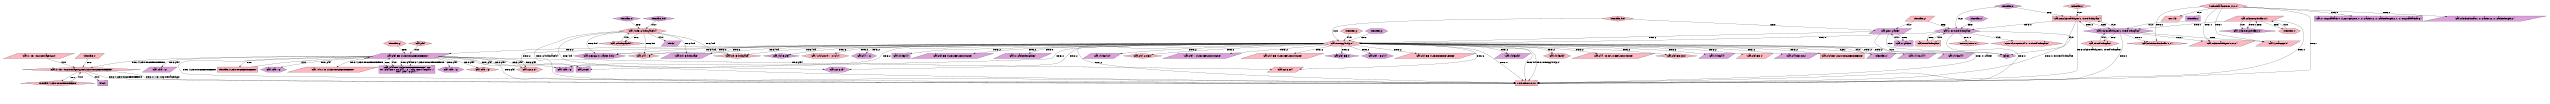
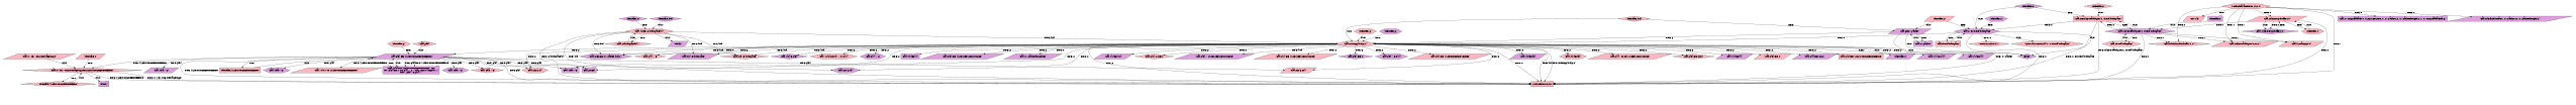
  digraph {
    node [fillcolor=lightpink shape=parallelogram style=filled]
    n1 [label="(Call,s->s3->tmp.message_type=SSL3_MT_CLIENT_HELLO)" shape=diamond]
    n2 [label="(Identifier,SSL3_MT_CLIENT_HELLO)" shape=diamond]
    n3 [label="(MethodReturn,int)" shape=folder]
    n4 [fillcolor=plum label="(Block,)" shape=folder]
    n5 [fillcolor=plum label="(Call,p[5] == SSL3_MT_CLIENT_HELLO)"]
    n6 [label="(Identifier,SSL3_MT_CLIENT_HELLO)" shape=folder]
    n7 [label="(Call,(char *)p)" shape=diamond]
    n8 [fillcolor=plum label="(Call,(p[5] == SSL3_MT_CLIENT_HELLO) &&\n\t\t\t ((p[3] == 0 && p[4] < 5 /* silly record length? */)\n\t\t\t\t|| (p[9] >= p[1])))" shape=folder]
    n9 [fillcolor=plum label="(Call,(char *)p)"]
    n10 [fillcolor=plum label="(Call,p+=5)" shape=folder]
    n11 [fillcolor=plum label="(Call,(char *)p)" shape=hexagon]
    n12 [label="(Call,*(d++) = SSL3_MT_CLIENT_HELLO)"]
    n13 [fillcolor=plum label="(Call,(char *)p)" shape=folder]
    n14 [fillcolor=plum label="(Call,(char *)p)" shape=hexagon]
    n15 [fillcolor=plum label="(Call,n2s(p,sil))" shape=hexagon]
    n16 [label="(Call,n2s(p,csl))"]
    n17 [label="(Call,n2s(p,cl))" shape=hexagon]
    n18 [label="(Call,memcpy(buf,p,n))" shape=hexagon]
    n19 [fillcolor=plum label="(Call,v[0]=p[3])"]
    n20 [label="(Call,v[0]=p[3])" shape=hexagon]
    n21 [label="(Call,p[4] >= TLS1_VERSION_MINOR)"]
    n22 [label="(Call,p[3] == 0x00)" shape=diamond]
    n23 [fillcolor=plum label="(Call,v[1]=p[4])"]
    n24 [label="(Call,p[3] == 0)"]
    n25 [fillcolor=plum label="(Call,p[4] == 0x02)"]
    n26 [label="(Call,p[2] == SSL2_MT_CLIENT_HELLO)" shape=folder]
    n27 [fillcolor=plum label="(Identifier,n)"]
    n28 [fillcolor=plum label="(Call,v[1] = p[4])"]
    n29 [fillcolor=plum label="(Call,v[1]=p[4])"]
    n30 [fillcolor=plum label="(Call,memcpy(s->packet,buf,n))" shape=hexagon]
    n31 [fillcolor=plum label="(Call,v[0] = p[3])" shape=diamond]
    n32 [label="(Call,((p[0]&0x7f)<<8)|p[1])" shape=hexagon]
    n33 [fillcolor=plum label="(Call,p[4] < 6)" shape=hexagon]
    n34 [label="(Call,p[4] < 5)" shape=diamond]
    n35 [fillcolor=plum label="(Call,buf != buf_space)"]
    n36 [fillcolor=plum label="(Block,)" shape=diamond]
    n37 [fillcolor=plum label="(Call,v[0]=p[1])" shape=folder]
    n38 [fillcolor=plum label="(Call,p[3] == SSL3_VERSION_MAJOR)"]
    n39 [fillcolor=plum label="(Call,s->packet_length=n)"]
    n40 [fillcolor=plum label="(Call,v[1]=p[10])"]
    n41 [label="(Call,p[0] & 0x80)" shape=diamond]
    n42 [fillcolor=plum label="(Call,p[9] > SSL3_VERSION_MAJOR)"]
    n43 [label="(Call,p[1] == SSL3_VERSION_MAJOR)"]
    n44 [fillcolor=plum label="(Call,p[3] == 0)" shape=diamond]
    n45 [fillcolor=plum label="(Call,p[9] >= p[1])" shape=hexagon]
    n46 [label="(Call,buf != buf_space)" shape=diamond]
    n47 [label="(Call,p[0] == SSL3_RT_HANDSHAKE)"]
    n48 [label="(Call,*buf= &(buf_space[0]))" shape=hexagon]
    n49 [label="(Call,&(buf_space[0]))" shape=diamond]
    n50 [fillcolor=plum label="(Block,)"]
    n51 [fillcolor=plum label="(Call,p=s->packet)"]
    n52 [fillcolor=plum label="(Call,s->packet)" shape=folder]
    n53 [fillcolor=plum label="(Call,n != sizeof buf_space)" shape=hexagon]
    n54 [label="(ControlStructure,if (n != sizeof buf_space))" shape=hexagon]
    n55 [label="(Call,sizeof buf_space)" shape=folder]
    n56 [label="(Return,return(n);)" shape=diamond]
    n57 [label="(Call,n=ssl23_read_bytes(s, sizeof buf_space))" shape=folder]
    n58 [fillcolor=plum label="(Call,ssl23_read_bytes(s, sizeof buf_space))" shape=hexagon]
    n59 [label="(Call,sizeof buf_space)" shape=hexagon]
    n60 [label="(Call,ssl23_read_bytes(s,n+2))"]
    n61 [label="(Call,SSL_accept(s))"]
    n62 [label="(Call,ssl_init_wbio_buffer(s,1))" shape=diamond]
    n63 [label="(Call,ssl3_setup_buffers(s))"]
    n64 [label="(Identifier,s)" shape=hexagon]
    n65 [fillcolor=plum label="(Call,!ssl3_setup_buffers(s))" shape=diamond]
    n66 [label="(MethodParameterIn,SSL *s)" shape=hexagon]
    n67 [fillcolor=plum label="(Call,s->msg_callback(0, SSL2_VERSION, 0, s->packet+2, s->packet_length-2, s, s->msg_callback_arg))" shape=folder]
    n68 [fillcolor=plum label="(Call,ssl3_finish_mac(s, s->packet+2, s->packet_length-2))"]
    1000143
    n70 [label="(Call,p[5])" shape=diamond]
    n71 [label="(Identifier,p)" shape=hexagon]
    n72 [fillcolor=plum label="(Identifier,p)" shape=hexagon]
    n73 [fillcolor=plum label="(Identifier,n)" shape=diamond]
    n74 [label="(Identifier,n)" shape=diamond]
    n75 [label="(Identifier,p)"]
    n76 [label="(Identifier,p)" shape=hexagon]
    n77 [fillcolor=plum label="(Identifier,n)" shape=hexagon]
    n78 [label="(Identifier,s)"]
    n79 [label="(Call,s->s3->tmp.message_type)"]
    n80 [label="(Identifier,buf)" shape=diamond]
    n81 [fillcolor=plum label="(Identifier,buf)" shape=diamond]
    n82 [fillcolor=plum label="(Identifier,n)" shape=diamond]
    n83 [fillcolor=plum label="(Identifier,s)" shape=folder]
    n1 -> n2 [label="CFG: "]
    n1 -> n3 [label="DDG: s->s3->tmp.message_type"]
    n1 -> n3 [label="DDG: SSL3_MT_CLIENT_HELLO"]
    n1 -> n4 [label="AST: "]
    n2 -> n1 [label="AST: "]
    n5 -> n1 [label="DDG: SSL3_MT_CLIENT_HELLO"]
    n5 -> n3 [label="DDG: p[5]"]
    n5 -> n3 [label="DDG: SSL3_MT_CLIENT_HELLO"]
    n5 -> n6 [label="CFG: "]
    n5 -> n7 [label="DDG: p[5]"]
    n5 -> n8 [label="AST: "]
    n5 -> n8 [label="DDG: p[5]"]
    n5 -> n8 [label="DDG: SSL3_MT_CLIENT_HELLO"]
    n5 -> n9 [label="DDG: p[5]"]
    n5 -> n10 [label="DDG: p[5]"]
    n5 -> n11 [label="DDG: p[5]"]
    n5 -> n12 [label="DDG: SSL3_MT_CLIENT_HELLO"]
    n5 -> n13 [label="DDG: p[5]"]
    n5 -> n14 [label="DDG: p[5]"]
    n5 -> n15 [label="DDG: p[5]"]
    n5 -> n16 [label="DDG: p[5]"]
    n5 -> n17 [label="DDG: p[5]"]
    n6 -> n5 [label="AST: "]
    n8 -> n5 [label="CFG: "]
    n18 -> n3 [label="DDG: n"]
    n18 -> n3 [label="DDG: buf"]
    n18 -> n3 [label="DDG: memcpy(buf,p,n)"]
    n18 -> n3 [label="DDG: p"]
    n18 -> n5 [label="DDG: p"]
    n18 -> n10 [label="DDG: p"]
    n18 -> n13 [label="DDG: p"]
    n18 -> n15 [label="DDG: p"]
    n18 -> n16 [label="DDG: p"]
    n18 -> n17 [label="DDG: p"]
    n18 -> n19 [label="DDG: p"]
    n18 -> n20 [label="DDG: p"]
    n18 -> n21 [label="DDG: p"]
    n18 -> n22 [label="DDG: p"]
    n18 -> n23 [label="DDG: p"]
    n18 -> n24 [label="DDG: p"]
    n18 -> n25 [label="DDG: p"]
    n18 -> n26 [label="DDG: p"]
    n18 -> n27 [label="CFG: "]
    n18 -> n28 [label="DDG: p"]
    n18 -> n29 [label="DDG: p"]
    n18 -> n30 [label="DDG: buf"]
    n18 -> n30 [label="DDG: n"]
    n18 -> n31 [label="DDG: p"]
    n18 -> n32 [label="DDG: p"]
    n18 -> n33 [label="DDG: p"]
    n18 -> n34 [label="DDG: p"]
    n18 -> n35 [label="DDG: buf"]
    n18 -> n36 [label="AST: "]
    n18 -> n37 [label="DDG: p"]
    n18 -> n38 [label="DDG: p"]
    n18 -> n39 [label="DDG: n"]
    n18 -> n40 [label="DDG: p"]
    n18 -> n41 [label="DDG: p"]
-   n18 -> n42 [label="DDG: p"]
+   n18 -> n42 [label="DDG: buf"]
    n18 -> n43 [label="DDG: p"]
    n18 -> n44 [label="DDG: p"]
    n18 -> n45 [label="DDG: p"]
    n18 -> n46 [label="DDG: buf"]
    n18 -> n47 [label="DDG: p"]
    n27 -> n18 [label="AST: "]
    n48 -> n3 [label="DDG: buf"]
    n48 -> n3 [label="DDG: &(buf_space[0])"]
-   n48 -> n34 [label="DDG: buf"]
+   n48 -> n18 [label="DDG: buf"]
    n48 -> n30 [label="DDG: buf"]
    n48 -> n35 [label="DDG: buf"]
    n48 -> n46 [label="DDG: buf"]
    n48 -> n49 [label="CFG: "]
    n48 -> n50 [label="AST: "]
    n49 -> n48 [label="AST: "]
    n51 -> n3 [label="DDG: s->packet"]
    n51 -> n18 [label="DDG: p"]
    n51 -> n36 [label="AST: "]
    n51 -> n52 [label="CFG: "]
    n52 -> n51 [label="AST: "]
    n53 -> n3 [label="DDG: n"]
    n53 -> n3 [label="DDG: n != sizeof buf_space"]
    n53 -> n18 [label="DDG: n"]
    n53 -> n54 [label="AST: "]
    n53 -> n55 [label="CFG: "]
    n53 -> n56 [label="DDG: n"]
    n55 -> n53 [label="AST: "]
    n57 -> n3 [label="DDG: ssl23_read_bytes(s, sizeof buf_space)"]
    n57 -> n36 [label="AST: "]
    n57 -> n53 [label="DDG: n"]
    n57 -> n58 [label="CFG: "]
    n58 -> n3 [label="DDG: s"]
    n58 -> n57 [label="AST: "]
    n58 -> n57 [label="DDG: s"]
    n58 -> n59 [label="CFG: "]
    n58 -> n60 [label="DDG: s"]
-   n58 -> n61 [label="CFG: "]
+   n58 -> n61 [label="DDG: s"]
    n58 -> n62 [label="DDG: s"]
    n59 -> n58 [label="AST: "]
    n63 -> n3 [label="DDG: s"]
    n63 -> n58 [label="DDG: s"]
    n63 -> n64 [label="CFG: "]
    n63 -> n65 [label="AST: "]
    n63 -> n65 [label="DDG: s"]
    n64 -> n63 [label="AST: "]
    n65 -> n63 [label="CFG: "]
    n66 -> n3 [label="DDG: s"]
    n66 -> n60 [label="DDG: s"]
    n66 -> n61 [label="DDG: s"]
    n66 -> n62 [label="DDG: s"]
+   n66 -> n63 [label="DDG: s"]
    n66 -> n67 [label="DDG: s"]
    n66 -> n68 [label="DDG: s"]
    n66 -> 1000143 [label="AST: "]
    n70 -> n5 [label="AST: "]
    n71 -> n5 [label="CFG: "]
    n72 -> n18 [label="CFG: "]
    n73 -> n48 [label="CFG: "]
    n74 -> n57 [label="AST: "]
    n75 -> n51 [label="AST: "]
    n75 -> n53 [label="CFG: "]
    n76 -> n18 [label="AST: "]
    n77 -> n53 [label="CFG: "]
    n78 -> n1 [label="CFG: "]
    n79 -> n1 [label="AST: "]
    n80 -> n18 [label="AST: "]
    n80 -> n51 [label="CFG: "]
    n81 -> n48 [label="AST: "]
    n82 -> n53 [label="AST: "]
    n82 -> n57 [label="CFG: "]
    n83 -> n58 [label="AST: "]
  }
